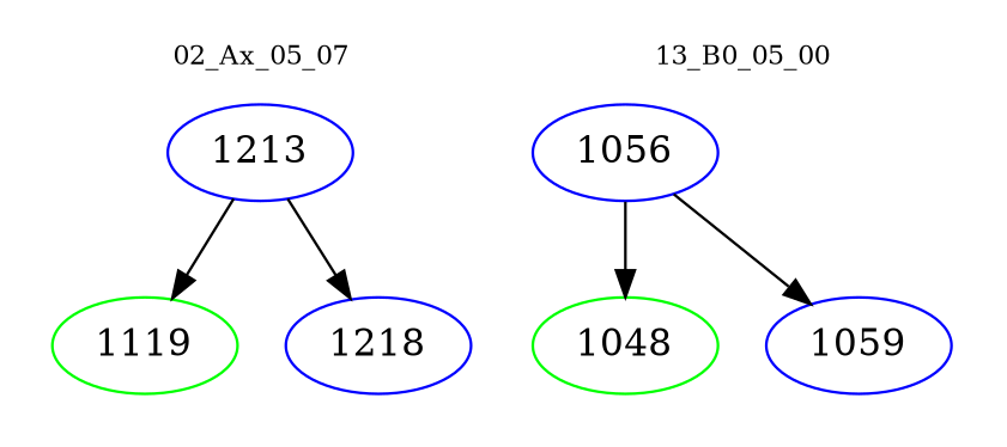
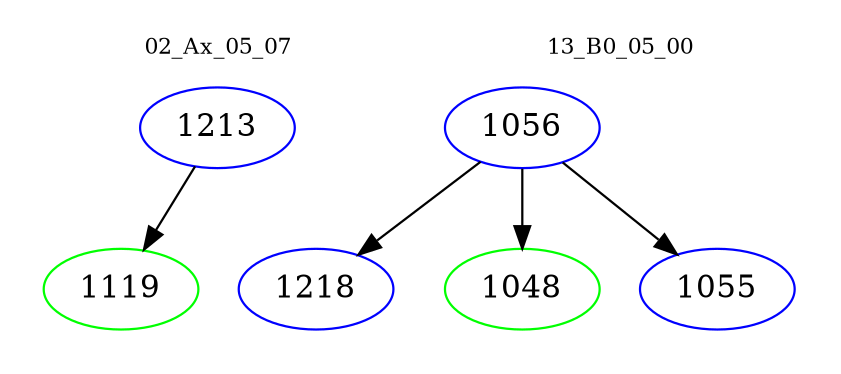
  digraph {
    node [color=blue]
    edge [color=black]
    n1 [label=1213]
    n2 [color=green label=1119]
    n3 [label=1218]
    n4 [label=1056]
    n5 [color=green label=1048]
-   n6 [label=1059]
+   n6 [label=1055]
    subgraph cluster_1 {
      color=white
      fontsize=10
      label="02_Ax_05_07"
      n1
      n2
      n3
    }
    subgraph cluster_2 {
      color=white
      fontsize=10
      label="13_B0_05_00"
      n4
      n5
      n6
    }
    n1 -> n2
-   n1 -> n3
+   n4 -> n3
    n4 -> n5
    n4 -> n6
  }
